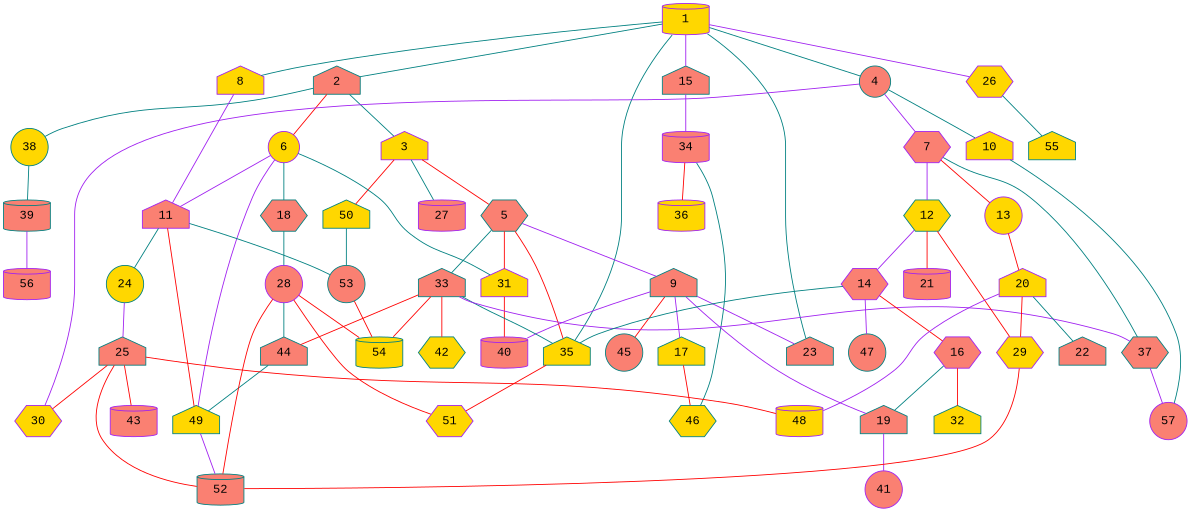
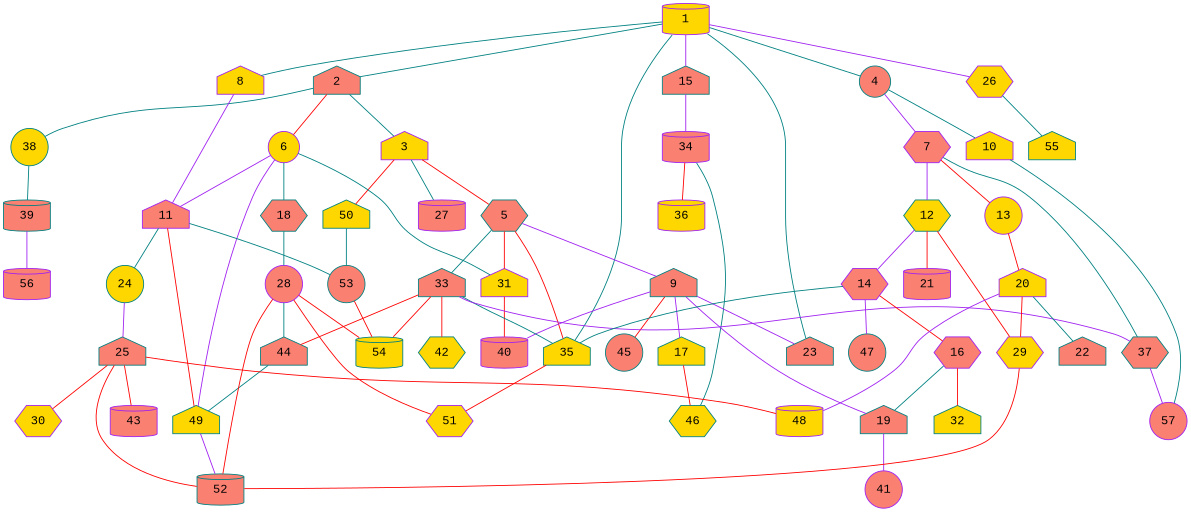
  graph {
    fontname="Liberation Mono"
    node [color=teal fillcolor=salmon fontname="Liberation Mono" shape=house style=filled]
    edge [color=red fontname="Liberation Mono"]
    1 [color=purple fillcolor=gold shape=cylinder]
    2
    4 [shape=circle]
    8 [color=purple fillcolor=gold]
    15
    23
    26 [color=purple fillcolor=gold shape=hexagon]
    35 [fillcolor=gold]
    3 [color=purple fillcolor=gold]
    6 [color=purple fillcolor=gold shape=circle]
    38 [fillcolor=gold shape=circle]
    7 [color=purple shape=hexagon]
    10 [color=purple fillcolor=gold]
    30 [color=purple fillcolor=gold shape=hexagon]
    11 [color=purple]
    34 [color=purple shape=cylinder]
    55 [fillcolor=gold]
    51 [color=purple fillcolor=gold shape=hexagon]
    5 [shape=hexagon]
    27 [color=purple shape=cylinder]
    50 [fillcolor=gold]
    31 [color=purple fillcolor=gold]
    18 [shape=hexagon]
    49 [fillcolor=gold]
    39 [shape=cylinder]
    9
    33
    53 [shape=circle]
    12 [fillcolor=gold shape=hexagon]
    13 [color=purple fillcolor=gold shape=circle]
    37 [shape=hexagon]
    57 [color=purple shape=circle]
    17 [fillcolor=gold]
    19
    40 [color=purple shape=cylinder]
    45 [shape=circle]
    44
    54 [fillcolor=gold shape=cylinder]
    42 [fillcolor=gold shape=hexagon]
    24 [fillcolor=gold shape=circle]
    28 [color=purple shape=circle]
    52 [shape=cylinder]
    14 [color=purple shape=hexagon]
    21 [color=purple shape=cylinder]
    29 [color=purple fillcolor=gold shape=hexagon]
    20 [color=purple fillcolor=gold]
    46 [fillcolor=gold shape=hexagon]
    41 [color=purple shape=circle]
    25
    16 [color=purple shape=hexagon]
    47 [shape=circle]
    48 [color=purple fillcolor=gold shape=cylinder]
    22
    32 [fillcolor=gold]
    36 [color=purple fillcolor=gold shape=cylinder]
    43 [color=purple shape=cylinder]
    56 [color=purple shape=cylinder]
    1 -- 2 [color=teal]
    1 -- 4 [color=teal]
    1 -- 8 [color=teal]
    1 -- 15 [color=purple]
    1 -- 23 [color=teal]
    1 -- 26 [color=purple]
    1 -- 35 [color=teal]
    2 -- 3 [color=teal]
    2 -- 6
    2 -- 38 [color=teal]
    4 -- 7 [color=purple]
    4 -- 10 [color=teal]
-   4 -- 30 [color=purple]
    8 -- 11 [color=purple]
    15 -- 34 [color=purple]
    26 -- 55 [color=teal]
    35 -- 51
    3 -- 5
    3 -- 27 [color=teal]
    3 -- 50
    6 -- 11 [color=purple]
    6 -- 31 [color=teal]
    6 -- 18 [color=teal]
    6 -- 49 [color=purple]
    38 -- 39 [color=teal]
    7 -- 12 [color=purple]
    7 -- 13
    7 -- 37 [color=teal]
    10 -- 57 [color=teal]
    11 -- 49
    11 -- 53 [color=teal]
    11 -- 24 [color=teal]
    34 -- 46 [color=teal]
    34 -- 36
    5 -- 35
    5 -- 31
    5 -- 9 [color=purple]
    5 -- 33 [color=teal]
    50 -- 53 [color=teal]
    31 -- 40
    18 -- 28 [color=teal]
    49 -- 52 [color=purple]
    39 -- 56 [color=purple]
    9 -- 23 [color=purple]
    9 -- 17 [color=purple]
    9 -- 19 [color=purple]
    9 -- 40 [color=purple]
    9 -- 45
    33 -- 35 [color=teal]
    33 -- 37 [color=purple]
    33 -- 44
    33 -- 54
    33 -- 42
    53 -- 54
    12 -- 14 [color=purple]
    12 -- 21
    12 -- 29
    13 -- 20
    37 -- 57 [color=purple]
    17 -- 46
    19 -- 41 [color=purple]
    44 -- 49 [color=teal]
    24 -- 25 [color=purple]
    28 -- 51
    28 -- 44 [color=teal]
    28 -- 54
    28 -- 52
    14 -- 35 [color=teal]
    14 -- 16
    14 -- 47 [color=purple]
    29 -- 52
    20 -- 29
    20 -- 48 [color=purple]
    20 -- 22 [color=teal]
    25 -- 30
    25 -- 52
    25 -- 48
    25 -- 43
    16 -- 19 [color=teal]
    16 -- 32
  }
